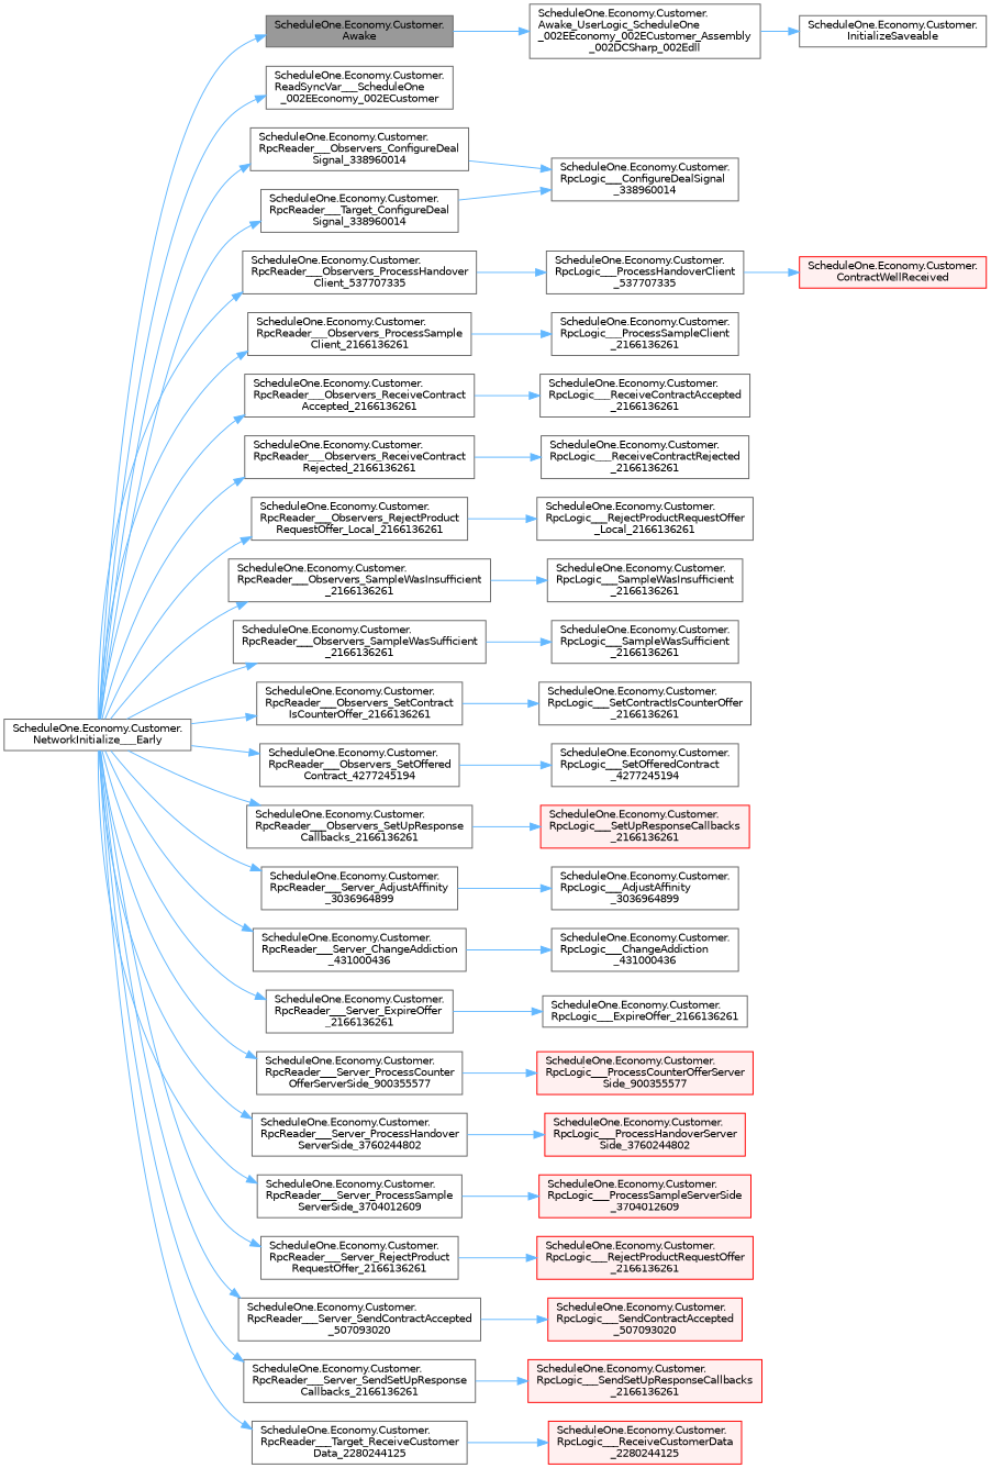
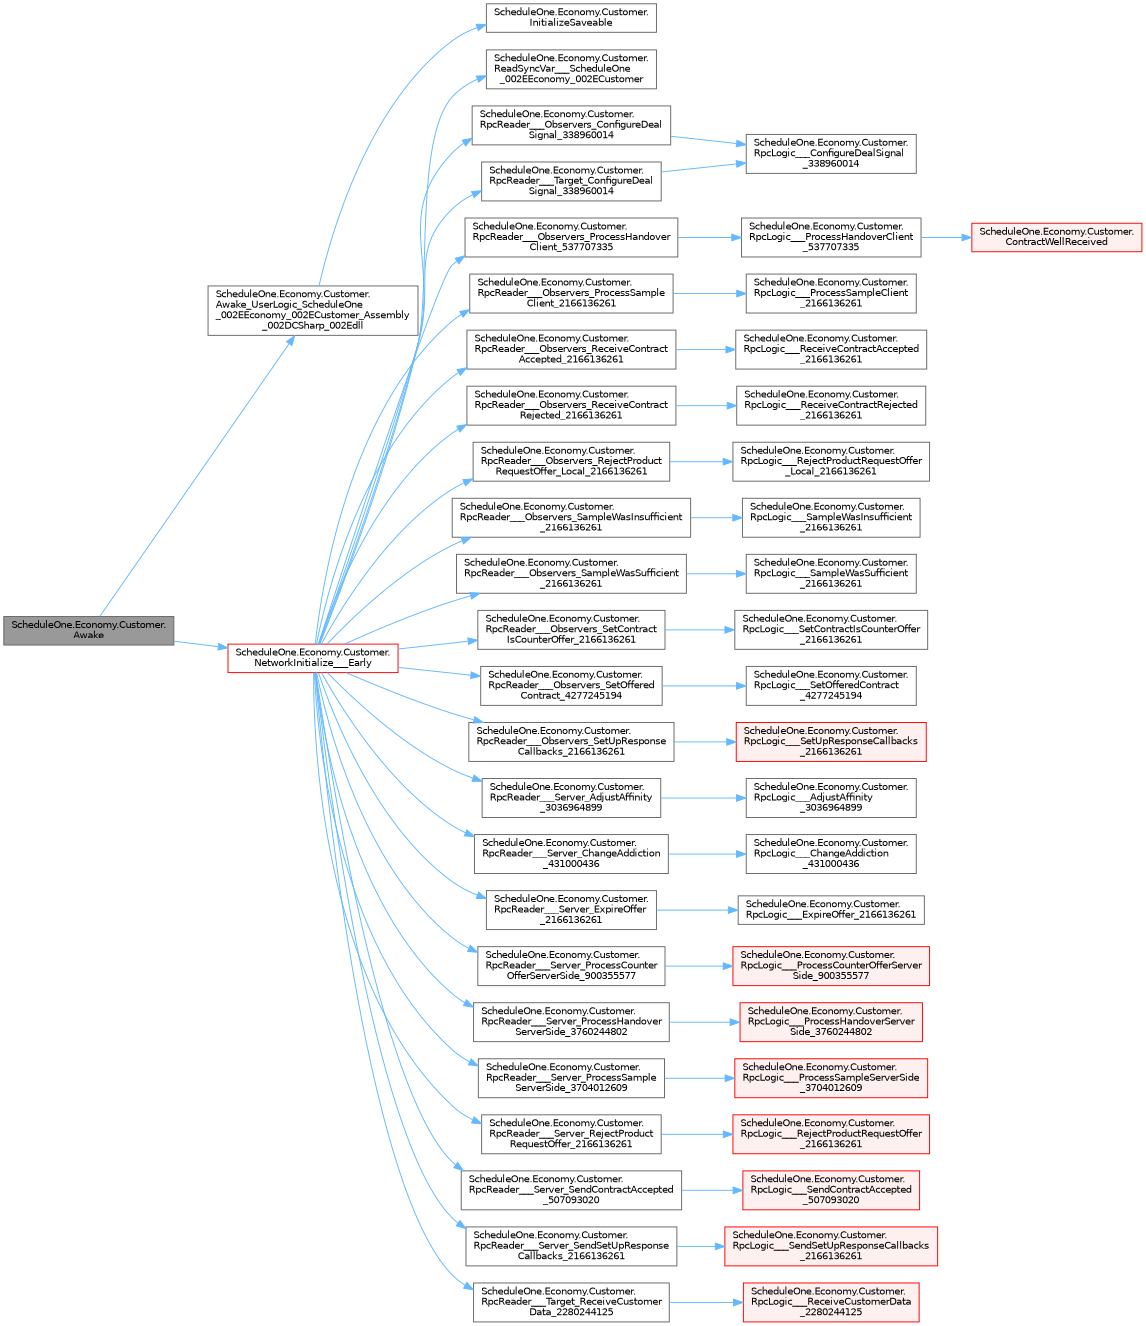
  digraph {
    rankdir=LR
    node [color=grey40 fillcolor=white fontname=Helvetica fontsize=10 shape=box style=filled]
    edge [color=steelblue1 fontname=Helvetica fontsize=10 labelfontname=Helvetica labelfontsize=10 style=solid]
    n1 [color=gray40 fillcolor=grey60 fontcolor=black height=0.2 label="ScheduleOne.Economy.Customer.\lAwake" width=0.4]
    n2 [height=0.2 label="ScheduleOne.Economy.Customer.\lAwake_UserLogic_ScheduleOne\l_002EEconomy_002ECustomer_Assembly\l_002DCSharp_002Edll" width=0.4]
-   n3 [height=0.2 label="ScheduleOne.Economy.Customer.\lNetworkInitialize___Early" width=0.4]
+   n3 [color=red height=0.2 label="ScheduleOne.Economy.Customer.\lNetworkInitialize___Early" width=0.4]
    n4 [height=0.2 label="ScheduleOne.Economy.Customer.\lInitializeSaveable" width=0.4]
    n5 [height=0.2 label="ScheduleOne.Economy.Customer.\lReadSyncVar___ScheduleOne\l_002EEconomy_002ECustomer" width=0.4]
    n6 [height=0.2 label="ScheduleOne.Economy.Customer.\lRpcReader___Observers_ConfigureDeal\lSignal_338960014" width=0.4]
    n7 [height=0.2 label="ScheduleOne.Economy.Customer.\lRpcReader___Observers_ProcessHandover\lClient_537707335" width=0.4]
    n8 [height=0.2 label="ScheduleOne.Economy.Customer.\lRpcReader___Observers_ProcessSample\lClient_2166136261" width=0.4]
    n9 [height=0.2 label="ScheduleOne.Economy.Customer.\lRpcReader___Observers_ReceiveContract\lAccepted_2166136261" width=0.4]
    n10 [height=0.2 label="ScheduleOne.Economy.Customer.\lRpcReader___Observers_ReceiveContract\lRejected_2166136261" width=0.4]
    n11 [height=0.2 label="ScheduleOne.Economy.Customer.\lRpcReader___Observers_RejectProduct\lRequestOffer_Local_2166136261" width=0.4]
    n12 [height=0.2 label="ScheduleOne.Economy.Customer.\lRpcReader___Observers_SampleWasInsufficient\l_2166136261" width=0.4]
    n13 [height=0.2 label="ScheduleOne.Economy.Customer.\lRpcReader___Observers_SampleWasSufficient\l_2166136261" width=0.4]
    n14 [height=0.2 label="ScheduleOne.Economy.Customer.\lRpcReader___Observers_SetContract\lIsCounterOffer_2166136261" width=0.4]
    n15 [height=0.2 label="ScheduleOne.Economy.Customer.\lRpcReader___Observers_SetOffered\lContract_4277245194" width=0.4]
    n16 [height=0.2 label="ScheduleOne.Economy.Customer.\lRpcReader___Observers_SetUpResponse\lCallbacks_2166136261" width=0.4]
    n17 [height=0.2 label="ScheduleOne.Economy.Customer.\lRpcReader___Server_AdjustAffinity\l_3036964899" width=0.4]
    n18 [height=0.2 label="ScheduleOne.Economy.Customer.\lRpcReader___Server_ChangeAddiction\l_431000436" width=0.4]
    n19 [height=0.2 label="ScheduleOne.Economy.Customer.\lRpcReader___Server_ExpireOffer\l_2166136261" width=0.4]
    n20 [height=0.2 label="ScheduleOne.Economy.Customer.\lRpcReader___Server_ProcessCounter\lOfferServerSide_900355577" width=0.4]
    n21 [height=0.2 label="ScheduleOne.Economy.Customer.\lRpcReader___Server_ProcessHandover\lServerSide_3760244802" width=0.4]
    n22 [height=0.2 label="ScheduleOne.Economy.Customer.\lRpcReader___Server_ProcessSample\lServerSide_3704012609" width=0.4]
    n23 [height=0.2 label="ScheduleOne.Economy.Customer.\lRpcReader___Server_RejectProduct\lRequestOffer_2166136261" width=0.4]
    n24 [height=0.2 label="ScheduleOne.Economy.Customer.\lRpcReader___Server_SendContractAccepted\l_507093020" width=0.4]
    n25 [height=0.2 label="ScheduleOne.Economy.Customer.\lRpcReader___Server_SendSetUpResponse\lCallbacks_2166136261" width=0.4]
    n26 [height=0.2 label="ScheduleOne.Economy.Customer.\lRpcReader___Target_ConfigureDeal\lSignal_338960014" width=0.4]
    n27 [height=0.2 label="ScheduleOne.Economy.Customer.\lRpcReader___Target_ReceiveCustomer\lData_2280244125" width=0.4]
    n28 [height=0.2 label="ScheduleOne.Economy.Customer.\lRpcLogic___ConfigureDealSignal\l_338960014" width=0.4]
    n29 [height=0.2 label="ScheduleOne.Economy.Customer.\lRpcLogic___ProcessHandoverClient\l_537707335" width=0.4]
    n30 [height=0.2 label="ScheduleOne.Economy.Customer.\lRpcLogic___ProcessSampleClient\l_2166136261" width=0.4]
    n31 [height=0.2 label="ScheduleOne.Economy.Customer.\lRpcLogic___ReceiveContractAccepted\l_2166136261" width=0.4]
    n32 [height=0.2 label="ScheduleOne.Economy.Customer.\lRpcLogic___ReceiveContractRejected\l_2166136261" width=0.4]
    n33 [height=0.2 label="ScheduleOne.Economy.Customer.\lRpcLogic___RejectProductRequestOffer\l_Local_2166136261" width=0.4]
    n34 [height=0.2 label="ScheduleOne.Economy.Customer.\lRpcLogic___SampleWasInsufficient\l_2166136261" width=0.4]
    n35 [height=0.2 label="ScheduleOne.Economy.Customer.\lRpcLogic___SampleWasSufficient\l_2166136261" width=0.4]
    n36 [height=0.2 label="ScheduleOne.Economy.Customer.\lRpcLogic___SetContractIsCounterOffer\l_2166136261" width=0.4]
    n37 [height=0.2 label="ScheduleOne.Economy.Customer.\lRpcLogic___SetOfferedContract\l_4277245194" width=0.4]
    n38 [color=red fillcolor="#FFF0F0" height=0.2 label="ScheduleOne.Economy.Customer.\lRpcLogic___SetUpResponseCallbacks\l_2166136261" width=0.4]
    n39 [height=0.2 label="ScheduleOne.Economy.Customer.\lRpcLogic___AdjustAffinity\l_3036964899" width=0.4]
    n40 [height=0.2 label="ScheduleOne.Economy.Customer.\lRpcLogic___ChangeAddiction\l_431000436" width=0.4]
    n41 [height=0.2 label="ScheduleOne.Economy.Customer.\lRpcLogic___ExpireOffer_2166136261" width=0.4]
    n42 [color=red fillcolor="#FFF0F0" height=0.2 label="ScheduleOne.Economy.Customer.\lRpcLogic___ProcessCounterOfferServer\lSide_900355577" width=0.4]
    n43 [color=red fillcolor="#FFF0F0" height=0.2 label="ScheduleOne.Economy.Customer.\lRpcLogic___ProcessHandoverServer\lSide_3760244802" width=0.4]
    n44 [color=red fillcolor="#FFF0F0" height=0.2 label="ScheduleOne.Economy.Customer.\lRpcLogic___ProcessSampleServerSide\l_3704012609" width=0.4]
    n45 [color=red fillcolor="#FFF0F0" height=0.2 label="ScheduleOne.Economy.Customer.\lRpcLogic___RejectProductRequestOffer\l_2166136261" width=0.4]
    n46 [color=red fillcolor="#FFF0F0" height=0.2 label="ScheduleOne.Economy.Customer.\lRpcLogic___SendContractAccepted\l_507093020" width=0.4]
    n47 [color=red fillcolor="#FFF0F0" height=0.2 label="ScheduleOne.Economy.Customer.\lRpcLogic___SendSetUpResponseCallbacks\l_2166136261" width=0.4]
    n48 [color=red fillcolor="#FFF0F0" height=0.2 label="ScheduleOne.Economy.Customer.\lRpcLogic___ReceiveCustomerData\l_2280244125" width=0.4]
    n49 [color=red fillcolor="#FFF0F0" height=0.2 label="ScheduleOne.Economy.Customer.\lContractWellReceived" width=0.4]
    n1 -> n2
-   n3 -> n1
+   n1 -> n3
    n2 -> n4
    n3 -> n5
    n3 -> n6
    n3 -> n7
    n3 -> n8
    n3 -> n9
    n3 -> n10
    n3 -> n11
    n3 -> n12
    n3 -> n13
    n3 -> n14
    n3 -> n15
    n3 -> n16
    n3 -> n17
    n3 -> n18
    n3 -> n19
    n3 -> n20
    n3 -> n21
    n3 -> n22
    n3 -> n23
    n3 -> n24
    n3 -> n25
    n3 -> n26
    n3 -> n27
    n6 -> n28
    n7 -> n29
    n8 -> n30
    n9 -> n31
    n10 -> n32
    n11 -> n33
    n12 -> n34
    n13 -> n35
    n14 -> n36
    n15 -> n37
    n16 -> n38
    n17 -> n39
    n18 -> n40
    n19 -> n41
    n20 -> n42
    n21 -> n43
    n22 -> n44
    n23 -> n45
    n24 -> n46
    n25 -> n47
    n26 -> n28
    n27 -> n48
    n29 -> n49
  }
